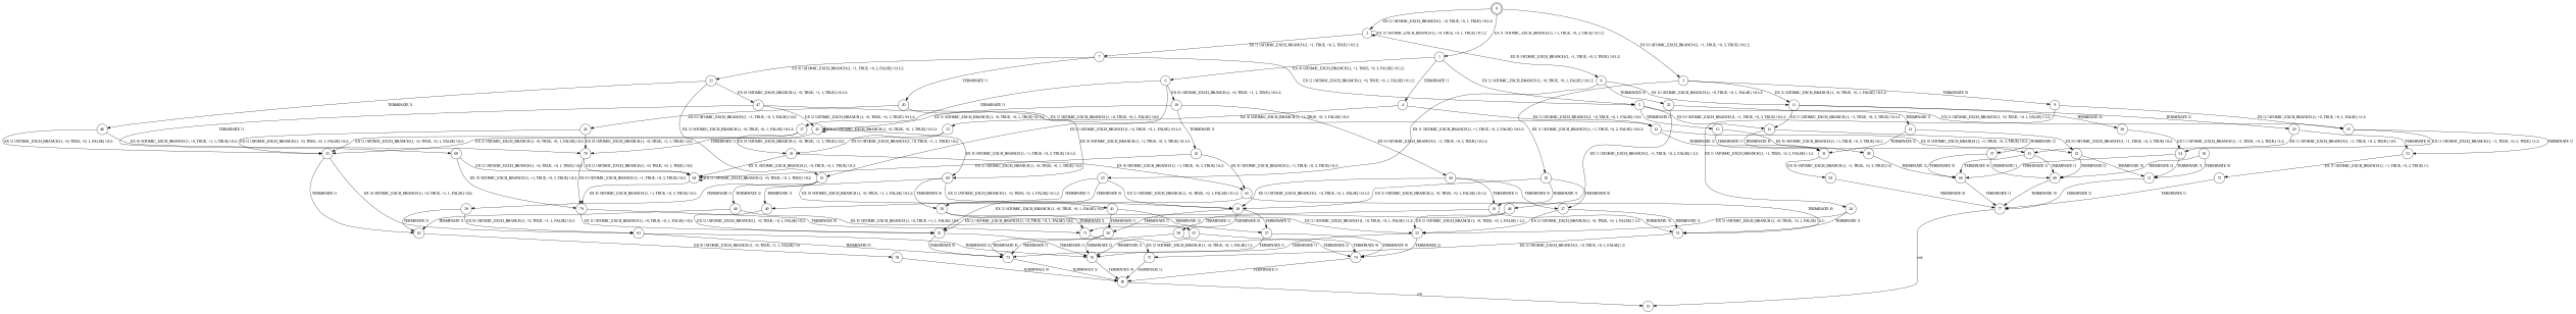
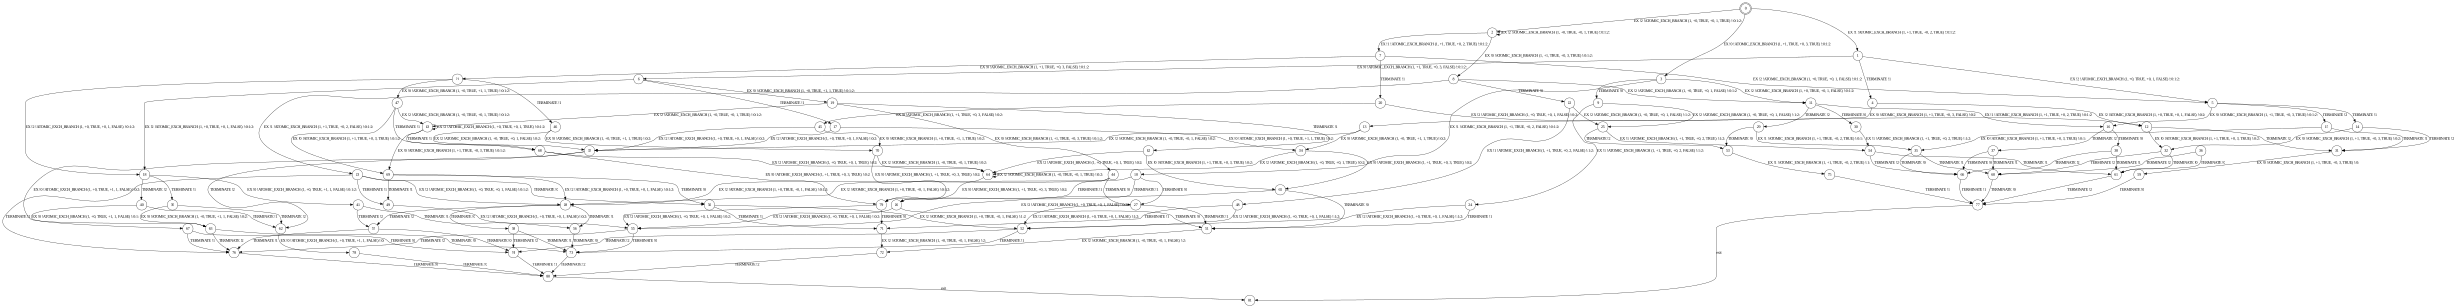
  digraph {
    fontname="Liberation Serif"
    node [fontname="Liberation Serif" shape=circle]
    edge [fontname="Liberation Serif"]
    0 [peripheries=2]
    1
    2
    3
    4
    5
    6
    7
    8
    9
    10
    11
    12
    13
    14
    15
    16
    17
    18
    19
    20
    21
    22
    23
    24
    25
    26
    27
    28
    29
    30
    31
    32
    33
    34
    35
    37
    38
    39
    40
    41
    42
    43
    44
    45
    46
    47
    48
    49
    50
    51
    52
    53
    54
    55
    56
    57
    58
    59
    60
    61
    62
    63
    64
    65
    66
    36
    67
    68
    69
    70
    71
    72
    73
    74
    75
    76
    77
    78
    79
    80
    81
    0 -> 1 [label="EX !1 !ATOMIC_EXCH_BRANCH (1, +1, TRUE, +0, 2, TRUE) !:0:1:2:"]
    0 -> 2 [label="EX !2 !ATOMIC_EXCH_BRANCH (1, +0, TRUE, +0, 1, TRUE) !:0:1:2:"]
    0 -> 3 [label="EX !0 !ATOMIC_EXCH_BRANCH (1, +1, TRUE, +0, 3, TRUE) !:0:1:2:"]
    1 -> 4 [label="TERMINATE !1"]
    1 -> 5 [label="EX !2 !ATOMIC_EXCH_BRANCH (1, +0, TRUE, +0, 1, FALSE) !:0:1:2:"]
    1 -> 6 [label="EX !0 !ATOMIC_EXCH_BRANCH (1, +1, TRUE, +0, 3, FALSE) !:0:1:2:"]
    2 -> 2 [label="EX !2 !ATOMIC_EXCH_BRANCH (1, +0, TRUE, +0, 1, TRUE) !:0:1:2:"]
    2 -> 7 [label="EX !1 !ATOMIC_EXCH_BRANCH (1, +1, TRUE, +0, 2, TRUE) !:0:1:2:"]
    2 -> 8 [label="EX !0 !ATOMIC_EXCH_BRANCH (1, +1, TRUE, +0, 3, TRUE) !:0:1:2:"]
    3 -> 9 [label="TERMINATE !0"]
    3 -> 10 [label="EX !1 !ATOMIC_EXCH_BRANCH (1, +1, TRUE, +0, 2, FALSE) !:0:1:2:"]
    3 -> 11 [label="EX !2 !ATOMIC_EXCH_BRANCH (1, +0, TRUE, +0, 1, FALSE) !:0:1:2:"]
    4 -> 12 [label="EX !2 !ATOMIC_EXCH_BRANCH (1, +0, TRUE, +0, 1, FALSE) !:0:2:"]
    4 -> 13 [label="EX !0 !ATOMIC_EXCH_BRANCH (1, +1, TRUE, +0, 3, FALSE) !:0:2:"]
    5 -> 14 [label="TERMINATE !1"]
    5 -> 15 [label="TERMINATE !2"]
    5 -> 16 [label="EX !0 !ATOMIC_EXCH_BRANCH (1, +1, TRUE, +0, 3, TRUE) !:0:1:2:"]
    6 -> 17 [label="TERMINATE !1"]
    6 -> 18 [label="EX !2 !ATOMIC_EXCH_BRANCH (1, +0, TRUE, +0, 1, FALSE) !:0:1:2:"]
    6 -> 19 [label="EX !0 !ATOMIC_EXCH_BRANCH (1, +0, TRUE, +1, 1, TRUE) !:0:1:2:"]
    7 -> 5 [label="EX !2 !ATOMIC_EXCH_BRANCH (1, +0, TRUE, +0, 1, FALSE) !:0:1:2:"]
    7 -> 20 [label="TERMINATE !1"]
    7 -> 21 [label="EX !0 !ATOMIC_EXCH_BRANCH (1, +1, TRUE, +0, 3, FALSE) !:0:1:2:"]
    8 -> 11 [label="EX !2 !ATOMIC_EXCH_BRANCH (1, +0, TRUE, +0, 1, FALSE) !:0:1:2:"]
    8 -> 22 [label="TERMINATE !0"]
    8 -> 23 [label="EX !1 !ATOMIC_EXCH_BRANCH (1, +1, TRUE, +0, 2, FALSE) !:0:1:2:"]
    9 -> 24 [label="EX !1 !ATOMIC_EXCH_BRANCH (1, +1, TRUE, +0, 2, FALSE) !:1:2:"]
    9 -> 25 [label="EX !2 !ATOMIC_EXCH_BRANCH (1, +0, TRUE, +0, 1, FALSE) !:1:2:"]
    10 -> 26 [label="TERMINATE !1"]
    10 -> 27 [label="TERMINATE !0"]
    10 -> 28 [label="EX !2 !ATOMIC_EXCH_BRANCH (1, +0, TRUE, +0, 1, FALSE) !:0:1:2:"]
    11 -> 16 [label="EX !1 !ATOMIC_EXCH_BRANCH (1, +1, TRUE, +0, 2, TRUE) !:0:1:2:"]
    11 -> 29 [label="TERMINATE !2"]
    11 -> 30 [label="TERMINATE !0"]
    12 -> 31 [label="TERMINATE !2"]
    12 -> 32 [label="EX !0 !ATOMIC_EXCH_BRANCH (1, +1, TRUE, +0, 3, TRUE) !:0:2:"]
    13 -> 33 [label="EX !2 !ATOMIC_EXCH_BRANCH (1, +0, TRUE, +0, 1, FALSE) !:0:2:"]
    13 -> 34 [label="EX !0 !ATOMIC_EXCH_BRANCH (1, +0, TRUE, +1, 1, TRUE) !:0:2:"]
    14 -> 31 [label="TERMINATE !2"]
    14 -> 32 [label="EX !0 !ATOMIC_EXCH_BRANCH (1, +1, TRUE, +0, 3, TRUE) !:0:2:"]
    15 -> 31 [label="TERMINATE !1"]
    15 -> 35 [label="EX !0 !ATOMIC_EXCH_BRANCH (1, +1, TRUE, +0, 3, TRUE) !:0:1:"]
    16 -> 37 [label="TERMINATE !2"]
    16 -> 38 [label="TERMINATE !0"]
    17 -> 33 [label="EX !2 !ATOMIC_EXCH_BRANCH (1, +0, TRUE, +0, 1, FALSE) !:0:2:"]
    17 -> 34 [label="EX !0 !ATOMIC_EXCH_BRANCH (1, +0, TRUE, +1, 1, TRUE) !:0:2:"]
    18 -> 39 [label="TERMINATE !1"]
    18 -> 40 [label="TERMINATE !2"]
    18 -> 41 [label="EX !0 !ATOMIC_EXCH_BRANCH (1, +0, TRUE, +1, 1, FALSE) !:0:1:2:"]
    19 -> 42 [label="TERMINATE !1"]
    19 -> 43 [label="EX !2 !ATOMIC_EXCH_BRANCH (1, +0, TRUE, +0, 1, TRUE) !:0:1:2:"]
    19 -> 44 [label="EX !0 !ATOMIC_EXCH_BRANCH (1, +1, TRUE, +0, 3, TRUE) !:0:1:2:"]
    20 -> 12 [label="EX !2 !ATOMIC_EXCH_BRANCH (1, +0, TRUE, +0, 1, FALSE) !:0:2:"]
    20 -> 45 [label="EX !0 !ATOMIC_EXCH_BRANCH (1, +1, TRUE, +0, 3, FALSE) !:0:2:"]
    21 -> 18 [label="EX !2 !ATOMIC_EXCH_BRANCH (1, +0, TRUE, +0, 1, FALSE) !:0:1:2:"]
    21 -> 46 [label="TERMINATE !1"]
    21 -> 47 [label="EX !0 !ATOMIC_EXCH_BRANCH (1, +0, TRUE, +1, 1, TRUE) !:0:1:2:"]
    22 -> 25 [label="EX !2 !ATOMIC_EXCH_BRANCH (1, +0, TRUE, +0, 1, FALSE) !:1:2:"]
    22 -> 48 [label="EX !1 !ATOMIC_EXCH_BRANCH (1, +1, TRUE, +0, 2, FALSE) !:1:2:"]
    23 -> 28 [label="EX !2 !ATOMIC_EXCH_BRANCH (1, +0, TRUE, +0, 1, FALSE) !:0:1:2:"]
    23 -> 49 [label="TERMINATE !1"]
    23 -> 50 [label="TERMINATE !0"]
    24 -> 51 [label="TERMINATE !1"]
    24 -> 52 [label="EX !2 !ATOMIC_EXCH_BRANCH (1, +0, TRUE, +0, 1, FALSE) !:1:2:"]
    25 -> 53 [label="TERMINATE !2"]
    25 -> 54 [label="EX !1 !ATOMIC_EXCH_BRANCH (1, +1, TRUE, +0, 2, TRUE) !:1:2:"]
    26 -> 51 [label="TERMINATE !0"]
    26 -> 55 [label="EX !2 !ATOMIC_EXCH_BRANCH (1, +0, TRUE, +0, 1, FALSE) !:0:2:"]
    27 -> 51 [label="TERMINATE !1"]
    27 -> 52 [label="EX !2 !ATOMIC_EXCH_BRANCH (1, +0, TRUE, +0, 1, FALSE) !:1:2:"]
    28 -> 56 [label="TERMINATE !1"]
    28 -> 57 [label="TERMINATE !2"]
    28 -> 58 [label="TERMINATE !0"]
    29 -> 35 [label="EX !1 !ATOMIC_EXCH_BRANCH (1, +1, TRUE, +0, 2, TRUE) !:0:1:"]
    29 -> 53 [label="TERMINATE !0"]
    30 -> 54 [label="EX !1 !ATOMIC_EXCH_BRANCH (1, +1, TRUE, +0, 2, TRUE) !:1:2:"]
    31 -> 59 [label="EX !0 !ATOMIC_EXCH_BRANCH (1, +1, TRUE, +0, 3, TRUE) !:0:"]
    32 -> 60 [label="TERMINATE !2"]
    32 -> 61 [label="TERMINATE !0"]
    33 -> 62 [label="TERMINATE !2"]
    33 -> 63 [label="EX !0 !ATOMIC_EXCH_BRANCH (1, +0, TRUE, +1, 1, FALSE) !:0:2:"]
    34 -> 64 [label="EX !2 !ATOMIC_EXCH_BRANCH (1, +0, TRUE, +0, 1, TRUE) !:0:2:"]
    34 -> 65 [label="EX !0 !ATOMIC_EXCH_BRANCH (1, +1, TRUE, +0, 3, TRUE) !:0:2:"]
    35 -> 60 [label="TERMINATE !1"]
    35 -> 66 [label="TERMINATE !0"]
    37 -> 60 [label="TERMINATE !1"]
    37 -> 66 [label="TERMINATE !0"]
+   38 -> 61 [label="TERMINATE !1"]
    38 -> 66 [label="TERMINATE !2"]
    39 -> 62 [label="TERMINATE !2"]
    39 -> 63 [label="EX !0 !ATOMIC_EXCH_BRANCH (1, +0, TRUE, +1, 1, FALSE) !:0:2:"]
    40 -> 62 [label="TERMINATE !1"]
    40 -> 67 [label="EX !0 !ATOMIC_EXCH_BRANCH (1, +0, TRUE, +1, 1, FALSE) !:0:1:"]
    41 -> 56 [label="TERMINATE !1"]
    41 -> 57 [label="TERMINATE !2"]
    42 -> 64 [label="EX !2 !ATOMIC_EXCH_BRANCH (1, +0, TRUE, +0, 1, TRUE) !:0:2:"]
    42 -> 65 [label="EX !0 !ATOMIC_EXCH_BRANCH (1, +1, TRUE, +0, 3, TRUE) !:0:2:"]
    43 -> 43 [label="EX !2 !ATOMIC_EXCH_BRANCH (1, +0, TRUE, +0, 1, TRUE) !:0:1:2:"]
-   43 -> 70 [label="TERMINATE !1"]
+   43 -> 68 [label="TERMINATE !1"]
    43 -> 69 [label="EX !0 !ATOMIC_EXCH_BRANCH (1, +1, TRUE, +0, 3, TRUE) !:0:1:2:"]
    44 -> 26 [label="TERMINATE !1"]
    44 -> 27 [label="TERMINATE !0"]
    44 -> 28 [label="EX !2 !ATOMIC_EXCH_BRANCH (1, +0, TRUE, +0, 1, FALSE) !:0:1:2:"]
    45 -> 33 [label="EX !2 !ATOMIC_EXCH_BRANCH (1, +0, TRUE, +0, 1, FALSE) !:0:2:"]
    45 -> 70 [label="EX !0 !ATOMIC_EXCH_BRANCH (1, +0, TRUE, +1, 1, TRUE) !:0:2:"]
    46 -> 33 [label="EX !2 !ATOMIC_EXCH_BRANCH (1, +0, TRUE, +0, 1, FALSE) !:0:2:"]
    46 -> 70 [label="EX !0 !ATOMIC_EXCH_BRANCH (1, +0, TRUE, +1, 1, TRUE) !:0:2:"]
    47 -> 43 [label="EX !2 !ATOMIC_EXCH_BRANCH (1, +0, TRUE, +0, 1, TRUE) !:0:1:2:"]
    47 -> 68 [label="TERMINATE !1"]
    47 -> 69 [label="EX !0 !ATOMIC_EXCH_BRANCH (1, +1, TRUE, +0, 3, TRUE) !:0:1:2:"]
    48 -> 52 [label="EX !2 !ATOMIC_EXCH_BRANCH (1, +0, TRUE, +0, 1, FALSE) !:1:2:"]
    48 -> 71 [label="TERMINATE !1"]
    49 -> 55 [label="EX !2 !ATOMIC_EXCH_BRANCH (1, +0, TRUE, +0, 1, FALSE) !:0:2:"]
    50 -> 52 [label="EX !2 !ATOMIC_EXCH_BRANCH (1, +0, TRUE, +0, 1, FALSE) !:1:2:"]
    50 -> 71 [label="TERMINATE !1"]
    51 -> 72 [label="EX !2 !ATOMIC_EXCH_BRANCH (1, +0, TRUE, +0, 1, FALSE) !:2:"]
    52 -> 73 [label="TERMINATE !1"]
    52 -> 74 [label="TERMINATE !2"]
    53 -> 75 [label="EX !1 !ATOMIC_EXCH_BRANCH (1, +1, TRUE, +0, 2, TRUE) !:1:"]
    54 -> 61 [label="TERMINATE !1"]
    54 -> 66 [label="TERMINATE !2"]
    55 -> 73 [label="TERMINATE !0"]
    55 -> 76 [label="TERMINATE !2"]
    56 -> 73 [label="TERMINATE !0"]
-   56 -> 76 [label="TERMINATE !2"]
+   23 -> 76 [label="TERMINATE !2"]
    57 -> 74 [label="TERMINATE !0"]
    57 -> 76 [label="TERMINATE !1"]
    58 -> 73 [label="TERMINATE !1"]
    58 -> 74 [label="TERMINATE !2"]
    59 -> 77 [label="TERMINATE !0"]
    60 -> 77 [label="TERMINATE !0"]
    61 -> 77 [label="TERMINATE !2"]
    62 -> 78 [label="EX !0 !ATOMIC_EXCH_BRANCH (1, +0, TRUE, +1, 1, FALSE) !:0:"]
    63 -> 73 [label="TERMINATE !0"]
    63 -> 76 [label="TERMINATE !2"]
    64 -> 64 [label="EX !2 !ATOMIC_EXCH_BRANCH (1, +0, TRUE, +0, 1, TRUE) !:0:2:"]
    64 -> 79 [label="EX !0 !ATOMIC_EXCH_BRANCH (1, +1, TRUE, +0, 3, TRUE) !:0:2:"]
    65 -> 51 [label="TERMINATE !0"]
    65 -> 55 [label="EX !2 !ATOMIC_EXCH_BRANCH (1, +0, TRUE, +0, 1, FALSE) !:0:2:"]
    66 -> 77 [label="TERMINATE !1"]
    36 -> 60 [label="TERMINATE !2"]
    36 -> 61 [label="TERMINATE !0"]
    67 -> 74 [label="TERMINATE !0"]
    67 -> 76 [label="TERMINATE !1"]
    68 -> 64 [label="EX !2 !ATOMIC_EXCH_BRANCH (1, +0, TRUE, +0, 1, TRUE) !:0:2:"]
    68 -> 79 [label="EX !0 !ATOMIC_EXCH_BRANCH (1, +1, TRUE, +0, 3, TRUE) !:0:2:"]
    69 -> 28 [label="EX !2 !ATOMIC_EXCH_BRANCH (1, +0, TRUE, +0, 1, FALSE) !:0:1:2:"]
    69 -> 49 [label="TERMINATE !1"]
    69 -> 50 [label="TERMINATE !0"]
    70 -> 64 [label="EX !2 !ATOMIC_EXCH_BRANCH (1, +0, TRUE, +0, 1, TRUE) !:0:2:"]
    70 -> 79 [label="EX !0 !ATOMIC_EXCH_BRANCH (1, +1, TRUE, +0, 3, TRUE) !:0:2:"]
    71 -> 72 [label="EX !2 !ATOMIC_EXCH_BRANCH (1, +0, TRUE, +0, 1, FALSE) !:2:"]
    72 -> 80 [label="TERMINATE !2"]
    73 -> 80 [label="TERMINATE !2"]
    74 -> 80 [label="TERMINATE !1"]
    75 -> 77 [label="TERMINATE !1"]
    76 -> 80 [label="TERMINATE !0"]
    77 -> 81 [label=exit]
    78 -> 80 [label="TERMINATE !0"]
    79 -> 55 [label="EX !2 !ATOMIC_EXCH_BRANCH (1, +0, TRUE, +0, 1, FALSE) !:0:2:"]
    79 -> 71 [label="TERMINATE !0"]
    80 -> 81 [label=exit]
  }
